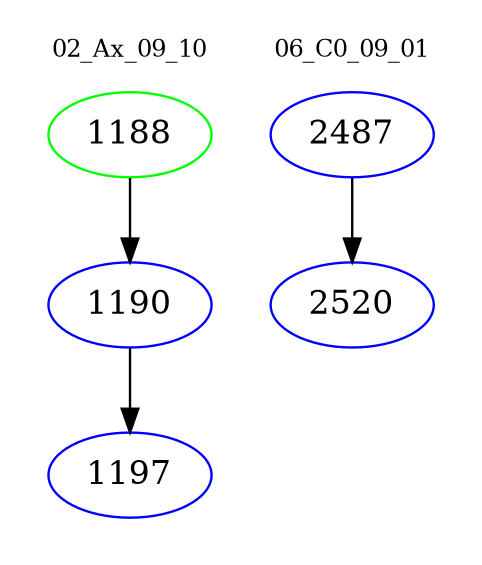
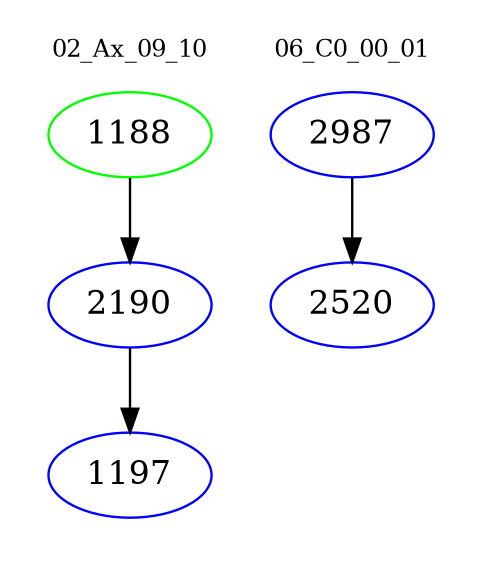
  digraph {
    node [color=blue]
    edge [color=black]
    n1 [color=green label=1188]
-   n2 [label=1190]
+   n2 [label=2190]
    n3 [label=1197]
-   n4 [label=2487]
+   n4 [label=2987]
    n5 [label=2520]
    subgraph cluster_1 {
      color=white
      fontsize=10
      label="02_Ax_09_10"
      n1
      n2
      n3
    }
    subgraph cluster_2 {
      color=white
      fontsize=10
-     label="06_C0_09_01"
+     label="06_C0_00_01"
      n4
      n5
    }
    n1 -> n2
    n2 -> n3
    n4 -> n5
  }
